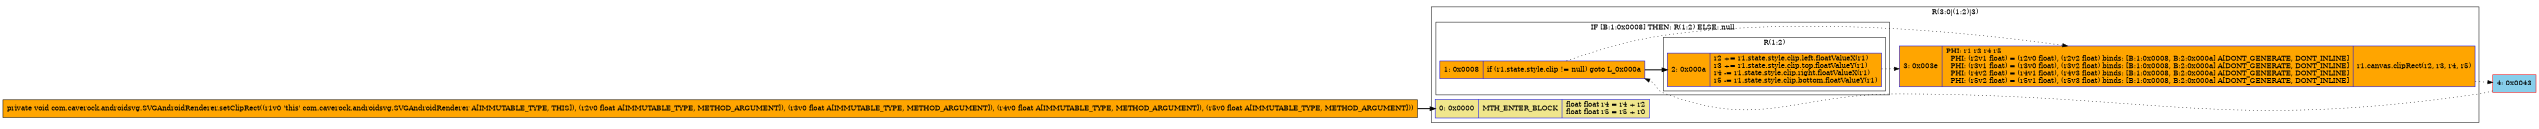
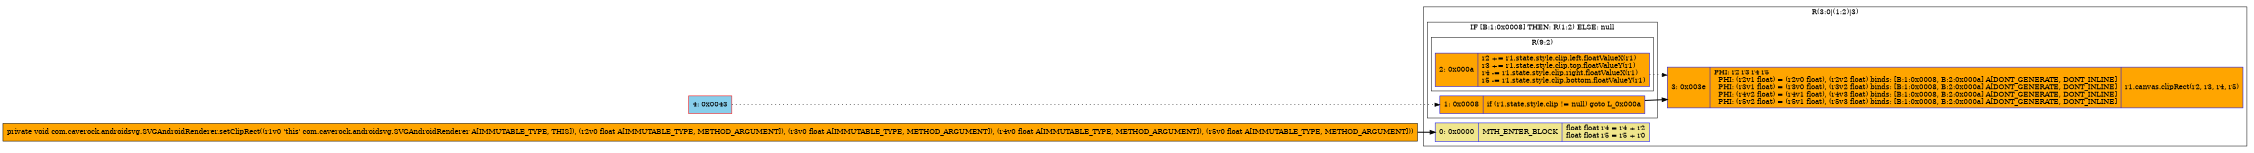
  digraph {
    rankdir=LR
    node [color=blue fillcolor=orange shape=record style=filled]
    edge [style=dotted]
    n1 [label="{2\:\ 0x000a|r2 += r1.state.style.clip.left.floatValueX(r1)\lr3 += r1.state.style.clip.top.floatValueY(r1)\lr4 \-= r1.state.style.clip.right.floatValueX(r1)\lr5 \-= r1.state.style.clip.bottom.floatValueY(r1)\l}"]
    n2 [label="{1\:\ 0x0008|if (r1.state.style.clip != null) goto L_0x000a\l}"]
    n3 [fillcolor=khaki label="{0\:\ 0x0000|MTH_ENTER_BLOCK\l|float float r4 = r4 + r2\lfloat float r5 = r5 + r0\l}"]
-   n4 [label="{3\:\ 0x003e|PHI: r1 r3 r4 r5 \l  PHI: (r2v1 float) = (r2v0 float), (r2v2 float) binds: [B:1:0x0008, B:2:0x000a] A[DONT_GENERATE, DONT_INLINE]\l  PHI: (r3v1 float) = (r3v0 float), (r3v2 float) binds: [B:1:0x0008, B:2:0x000a] A[DONT_GENERATE, DONT_INLINE]\l  PHI: (r4v2 float) = (r4v1 float), (r4v3 float) binds: [B:1:0x0008, B:2:0x000a] A[DONT_GENERATE, DONT_INLINE]\l  PHI: (r5v2 float) = (r5v1 float), (r5v3 float) binds: [B:1:0x0008, B:2:0x000a] A[DONT_GENERATE, DONT_INLINE]\l|r1.canvas.clipRect(r2, r3, r4, r5)\l}"]
+   n4 [label="{3\:\ 0x003e|PHI: r2 r3 r4 r5 \l  PHI: (r2v1 float) = (r2v0 float), (r2v2 float) binds: [B:1:0x0008, B:2:0x000a] A[DONT_GENERATE, DONT_INLINE]\l  PHI: (r3v1 float) = (r3v0 float), (r3v2 float) binds: [B:1:0x0008, B:2:0x000a] A[DONT_GENERATE, DONT_INLINE]\l  PHI: (r4v2 float) = (r4v1 float), (r4v3 float) binds: [B:1:0x0008, B:2:0x000a] A[DONT_GENERATE, DONT_INLINE]\l  PHI: (r5v2 float) = (r5v1 float), (r5v3 float) binds: [B:1:0x0008, B:2:0x000a] A[DONT_GENERATE, DONT_INLINE]\l|r1.canvas.clipRect(r2, r3, r4, r5)\l}"]
    n5 [color=red fillcolor=skyblue label="{4\:\ 0x0043}"]
    n6 [label="{private void com.caverock.androidsvg.SVGAndroidRenderer.setClipRect((r1v0 'this' com.caverock.androidsvg.SVGAndroidRenderer A[IMMUTABLE_TYPE, THIS]), (r2v0 float A[IMMUTABLE_TYPE, METHOD_ARGUMENT]), (r3v0 float A[IMMUTABLE_TYPE, METHOD_ARGUMENT]), (r4v0 float A[IMMUTABLE_TYPE, METHOD_ARGUMENT]), (r5v0 float A[IMMUTABLE_TYPE, METHOD_ARGUMENT])) }" color=""]
    subgraph cluster_1 {
      label="R(3:0|(1:2)|3)"
      n3
      n4
      subgraph cluster_2 {
        label="IF [B:1:0x0008] THEN: R(1:2) ELSE: null"
        n2
        subgraph cluster_3 {
-         label="R(1:2)"
+         label="R(9:2)"
          n1
        }
      }
    }
    n1 -> n4
-   n2 -> n1 [style=bold]
-   n2 -> n4
-   n4 -> n5
+   n2 -> n4 [style=bold]
    n5 -> n2
    n6 -> n3 [style=bold]
  }
